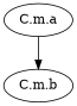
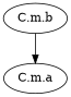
  digraph {
    dir=forward
    rankdir=TB
    n1 [label="C.m.b"]
    n2 [label="C.m.a"]
-   n2 -> n1
+   n1 -> n2
  }
